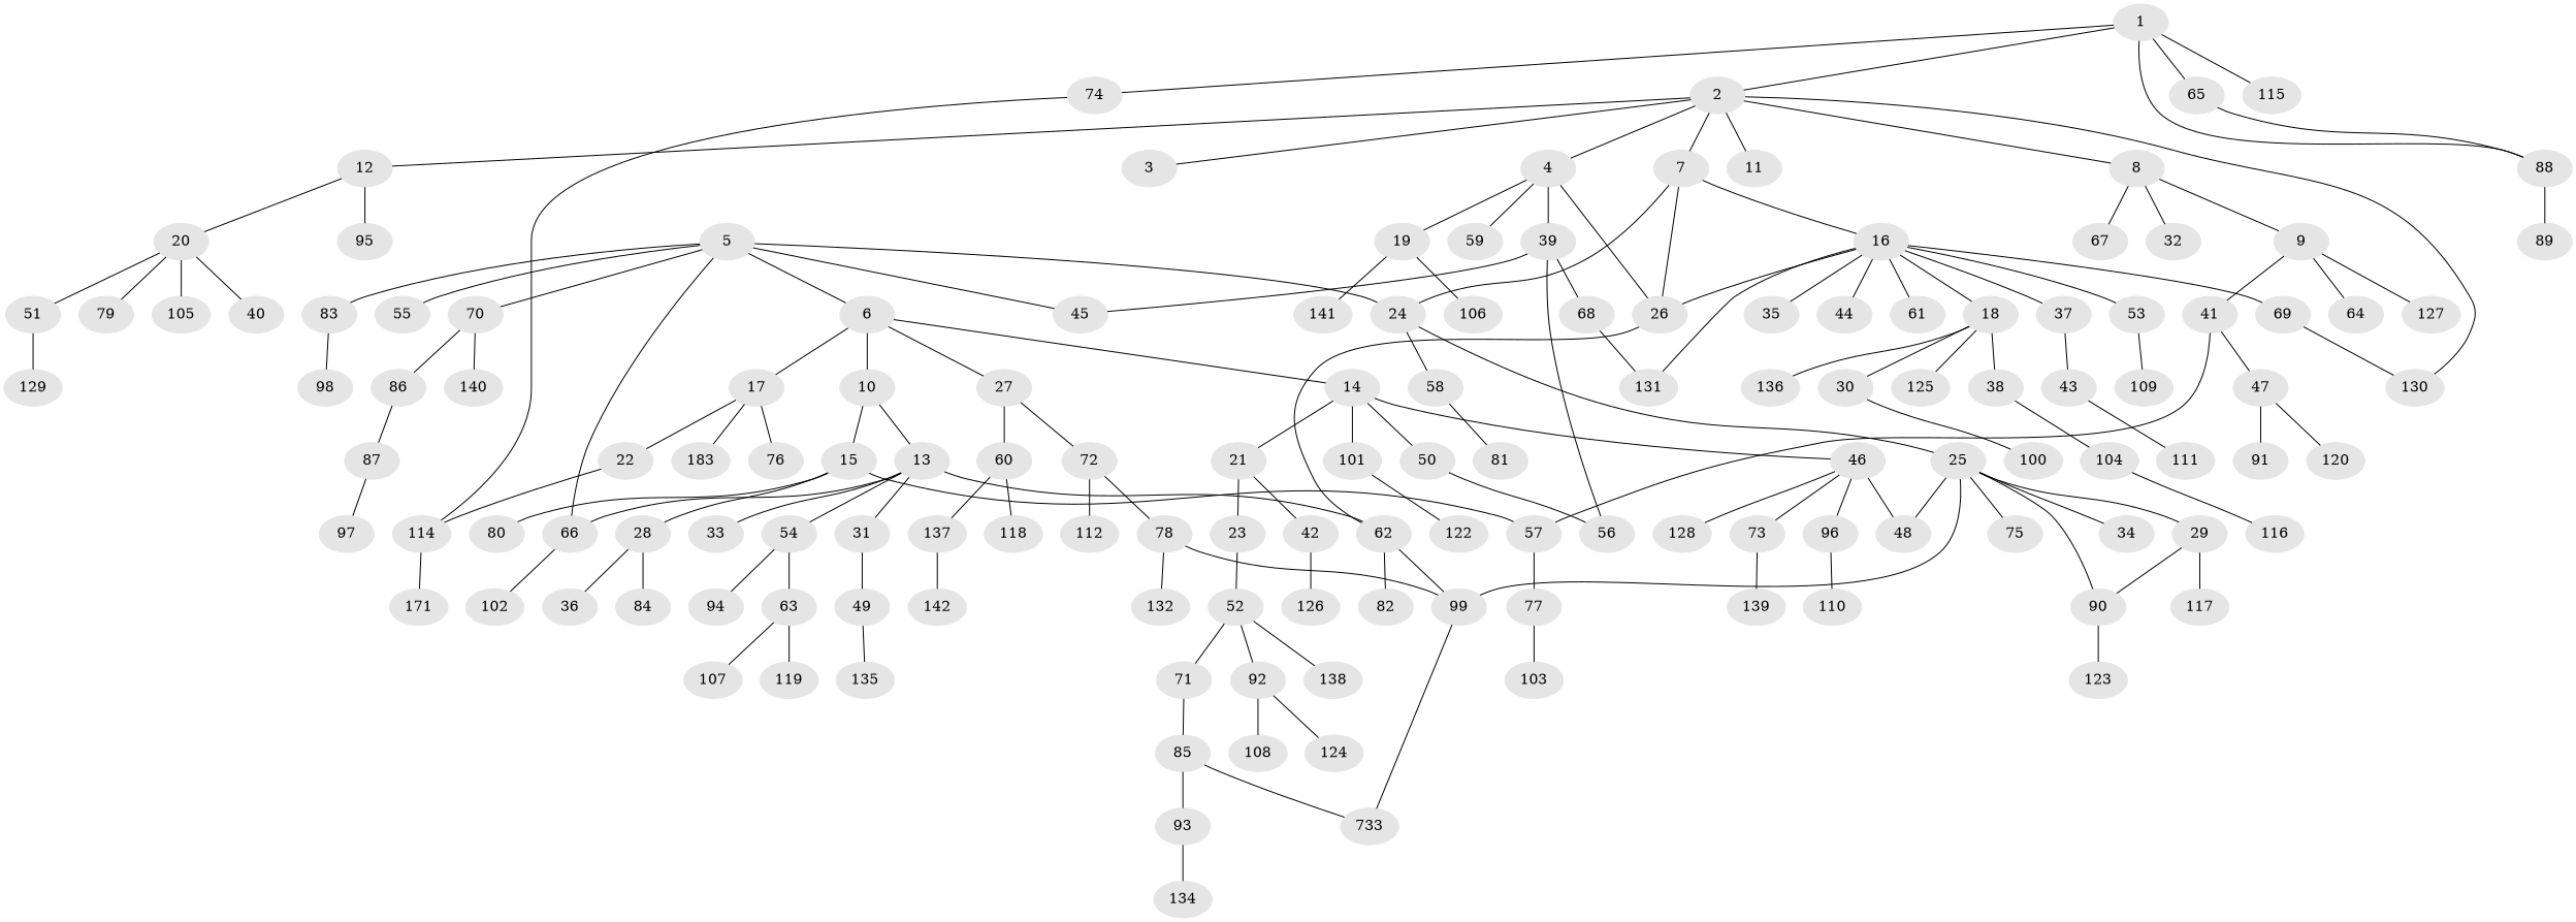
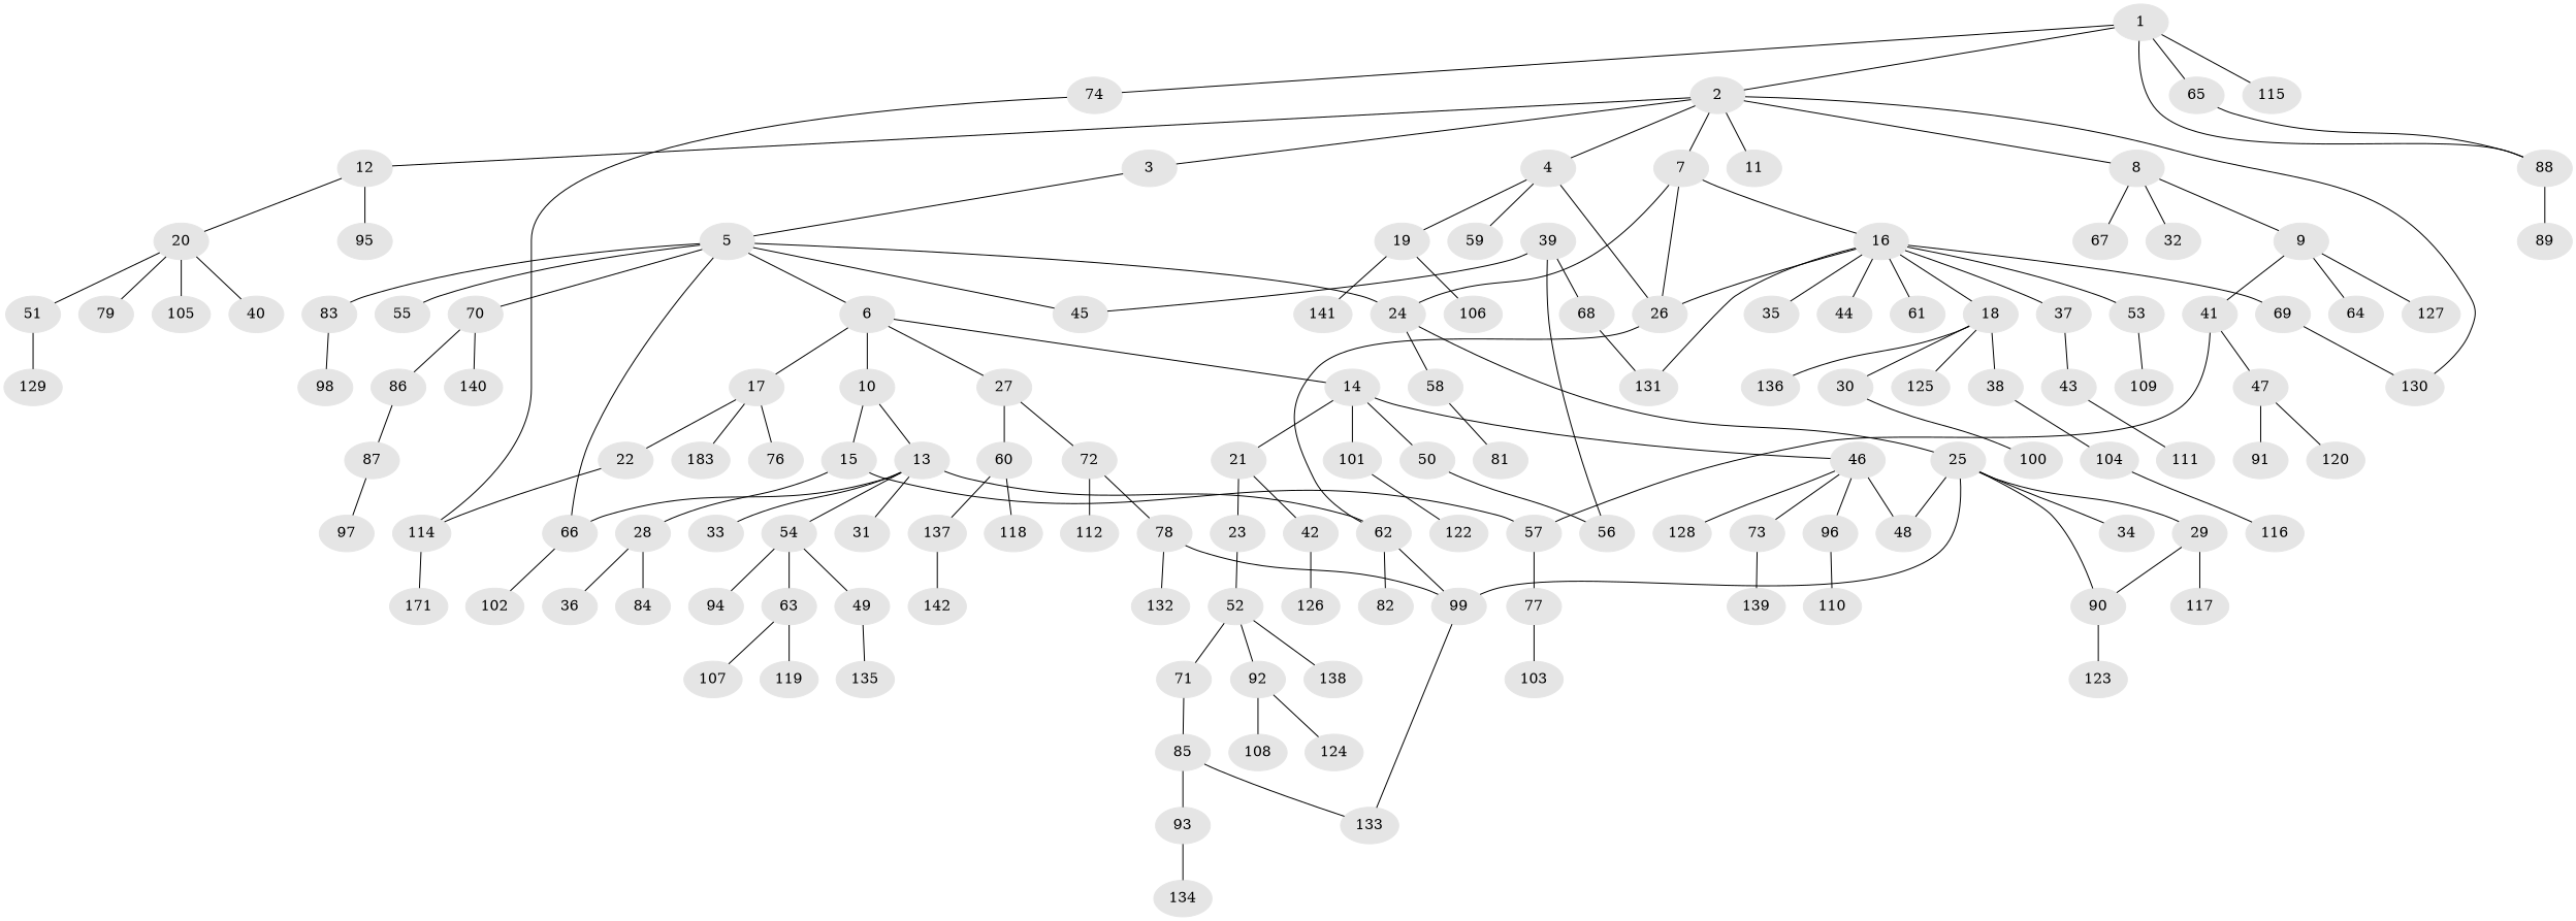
  graph {
    node [color=gray90 style=filled]
    1
    2
    65
    74
    88
    115
    3
    4
    7
    8
    11
    12
    130
    114
    89
    5
    19
    26
    39
    59
    24
    16
    9
    32
    67
    95
    20
    6
    45
    55
    66
    70
    83
    106
    141
    62
    56
    68
    10
    14
    17
    27
    25
    58
    102
    86
    140
    98
    13
    15
    21
    46
    50
    101
    22
    76
    n57 [label=183]
    60
    72
    18
    35
    37
    44
    53
    61
    69
    131
    41
    64
    127
    57
    47
    31
    33
    54
    28
-   80
    40
    51
    79
    105
    49
    63
    94
    99
    82
    23
    42
    48
    73
    96
    128
    122
    36
    84
    77
    30
    38
    125
    136
    43
    109
    100
    104
    129
    52
    126
    n108 [label=171]
    71
    92
    138
    29
    34
-   75
    90
    81
    117
    123
-   133 [label=733]
+   133
    118
    137
    78
    112
    135
    111
    116
    91
    120
    139
    110
    85
    108
    124
    107
    119
    103
    142
    87
    93
    132
    134
    97
    1 -- 2
    1 -- 65
    1 -- 74
    1 -- 88
    1 -- 115
    2 -- 3
    2 -- 4
    2 -- 7
    2 -- 8
    2 -- 11
    2 -- 12
    2 -- 130
    65 -- 88
    74 -- 114
    88 -- 89
+   3 -- 5
    4 -- 19
    4 -- 26
-   4 -- 39
    4 -- 59
    7 -- 26
    7 -- 24
    7 -- 16
    8 -- 9
    8 -- 32
    8 -- 67
    12 -- 95
    12 -- 20
    114 -- n108
    5 -- 24
    5 -- 6
    5 -- 45
    5 -- 55
    5 -- 66
    5 -- 70
    5 -- 83
    19 -- 106
    19 -- 141
    26 -- 62
    39 -- 45
    39 -- 56
    39 -- 68
    24 -- 25
    24 -- 58
    16 -- 26
    16 -- 18
    16 -- 35
    16 -- 37
    16 -- 44
    16 -- 53
    16 -- 61
    16 -- 69
    16 -- 131
    9 -- 41
    9 -- 64
    9 -- 127
    20 -- 40
    20 -- 51
    20 -- 79
    20 -- 105
    6 -- 10
    6 -- 14
    6 -- 17
    6 -- 27
    66 -- 102
    70 -- 86
    70 -- 140
    83 -- 98
    62 -- 99
    62 -- 82
    68 -- 131
    10 -- 13
    10 -- 15
    14 -- 21
    14 -- 46
    14 -- 50
    14 -- 101
    17 -- 22
    17 -- 76
    17 -- n57
    27 -- 60
    27 -- 72
    25 -- 99
    25 -- 48
    25 -- 29
    25 -- 34
-   25 -- 75
    25 -- 90
    58 -- 81
    86 -- 87
    13 -- 66
    13 -- 62
    13 -- 31
    13 -- 33
    13 -- 54
    15 -- 57
    15 -- 28
-   15 -- 80
    21 -- 23
    21 -- 42
    46 -- 48
    46 -- 73
    46 -- 96
    46 -- 128
    50 -- 56
    101 -- 122
    22 -- 114
    60 -- 118
    60 -- 137
    72 -- 78
    72 -- 112
    18 -- 30
    18 -- 38
    18 -- 125
    18 -- 136
    37 -- 43
    53 -- 109
    69 -- 130
    41 -- 57
    41 -- 47
    57 -- 77
    47 -- 91
    47 -- 120
-   31 -- 49
+   54 -- 49
    54 -- 63
    54 -- 94
    28 -- 36
    28 -- 84
    51 -- 129
    49 -- 135
    63 -- 107
    63 -- 119
    99 -- 133
    23 -- 52
    42 -- 126
    73 -- 139
    96 -- 110
    77 -- 103
    30 -- 100
    38 -- 104
    43 -- 111
    104 -- 116
    52 -- 71
    52 -- 92
    52 -- 138
    71 -- 85
    92 -- 108
    92 -- 124
    29 -- 90
    29 -- 117
    90 -- 123
    137 -- 142
    78 -- 99
    78 -- 132
    85 -- 133
    85 -- 93
    87 -- 97
    93 -- 134
  }
